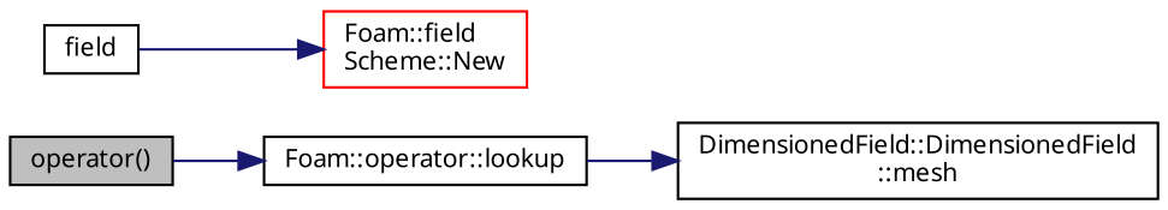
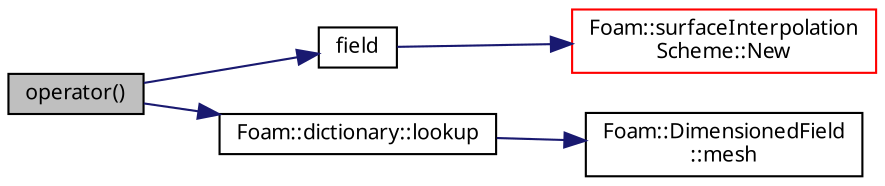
  digraph {
    fontname="Noto Sans"
    rankdir=LR
    node [color=black fontname="Noto Sans" fontsize=10 shape=record]
    edge [color=midnightblue fontname="Noto Sans" fontsize=10 labelfontname=Helvetica labelfontsize=10 style=solid]
    n1 [fillcolor=grey75 fontcolor=black height=0.2 label="operator()" style=filled width=0.4]
    n2 [height=0.2 label=field width=0.4]
-   n3 [height=0.2 label="Foam::operator::lookup" width=0.4]
-   n4 [color=red height=0.2 label="Foam::field\lScheme::New" width=0.4]
-   n5 [height=0.2 label="DimensionedField::DimensionedField\l::mesh" width=0.4]
+   n3 [height=0.2 label="Foam::dictionary::lookup" width=0.4]
+   n4 [color=red height=0.2 label="Foam::surfaceInterpolation\lScheme::New" width=0.4]
+   n5 [height=0.2 label="Foam::DimensionedField\l::mesh" width=0.4]
+   n1 -> n2
    n1 -> n3
    n2 -> n4
    n3 -> n5
  }
